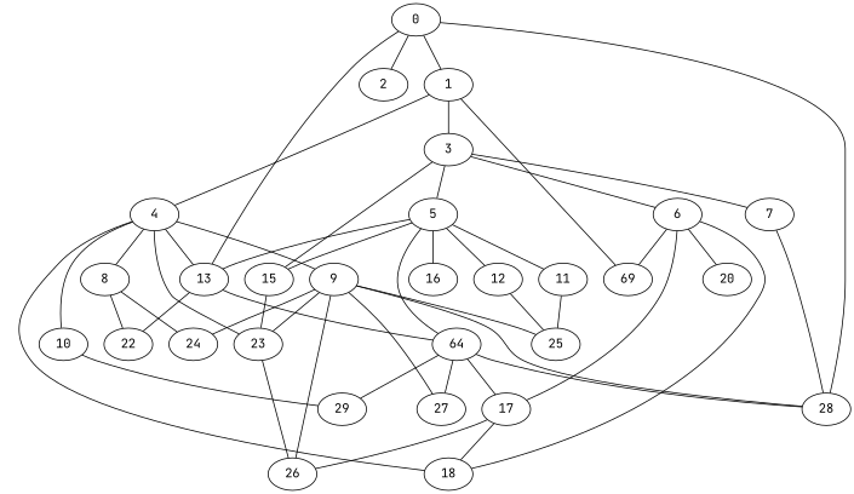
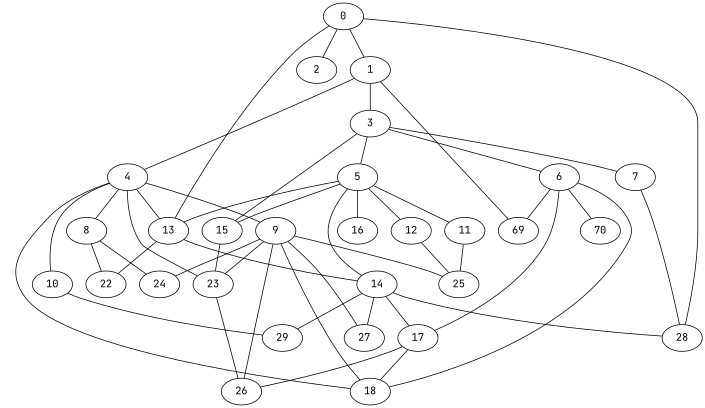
  graph {
    fontname="JetBrains Mono"
    node [fontname="JetBrains Mono"]
    edge [fontname="JetBrains Mono"]
    0
    1
    2
    28
    13
    3
    4
    n8 [label=69]
-   14 [label=64]
+   14
    22
    6
    18
    17
-   20
+   20 [label=70]
    5
    7
    15
    8
    10
    9
    23
    29
    27
    26
    11
    12
    16
    24
    25
    0 -- 1
    0 -- 2
    0 -- 28
    0 -- 13
    1 -- 3
    1 -- 4
    1 -- n8
    13 -- 14
    13 -- 22
    3 -- 6
    3 -- 5
    3 -- 7
    3 -- 15
    4 -- 13
    4 -- 18
    4 -- 8
    4 -- 10
    4 -- 9
    4 -- 23
    14 -- 28
    14 -- 17
    14 -- 29
    14 -- 27
    6 -- n8
    6 -- 18
    6 -- 17
    6 -- 20
    17 -- 18
    17 -- 26
    5 -- 13
    5 -- 14
    5 -- 15
    5 -- 11
    5 -- 12
    5 -- 16
    7 -- 28
    15 -- 23
    8 -- 22
    8 -- 24
    10 -- 29
-   9 -- 28
+   9 -- 18
    9 -- 23
    9 -- 27
    9 -- 26
    9 -- 24
    9 -- 25
    23 -- 26
    11 -- 25
    12 -- 25
  }
